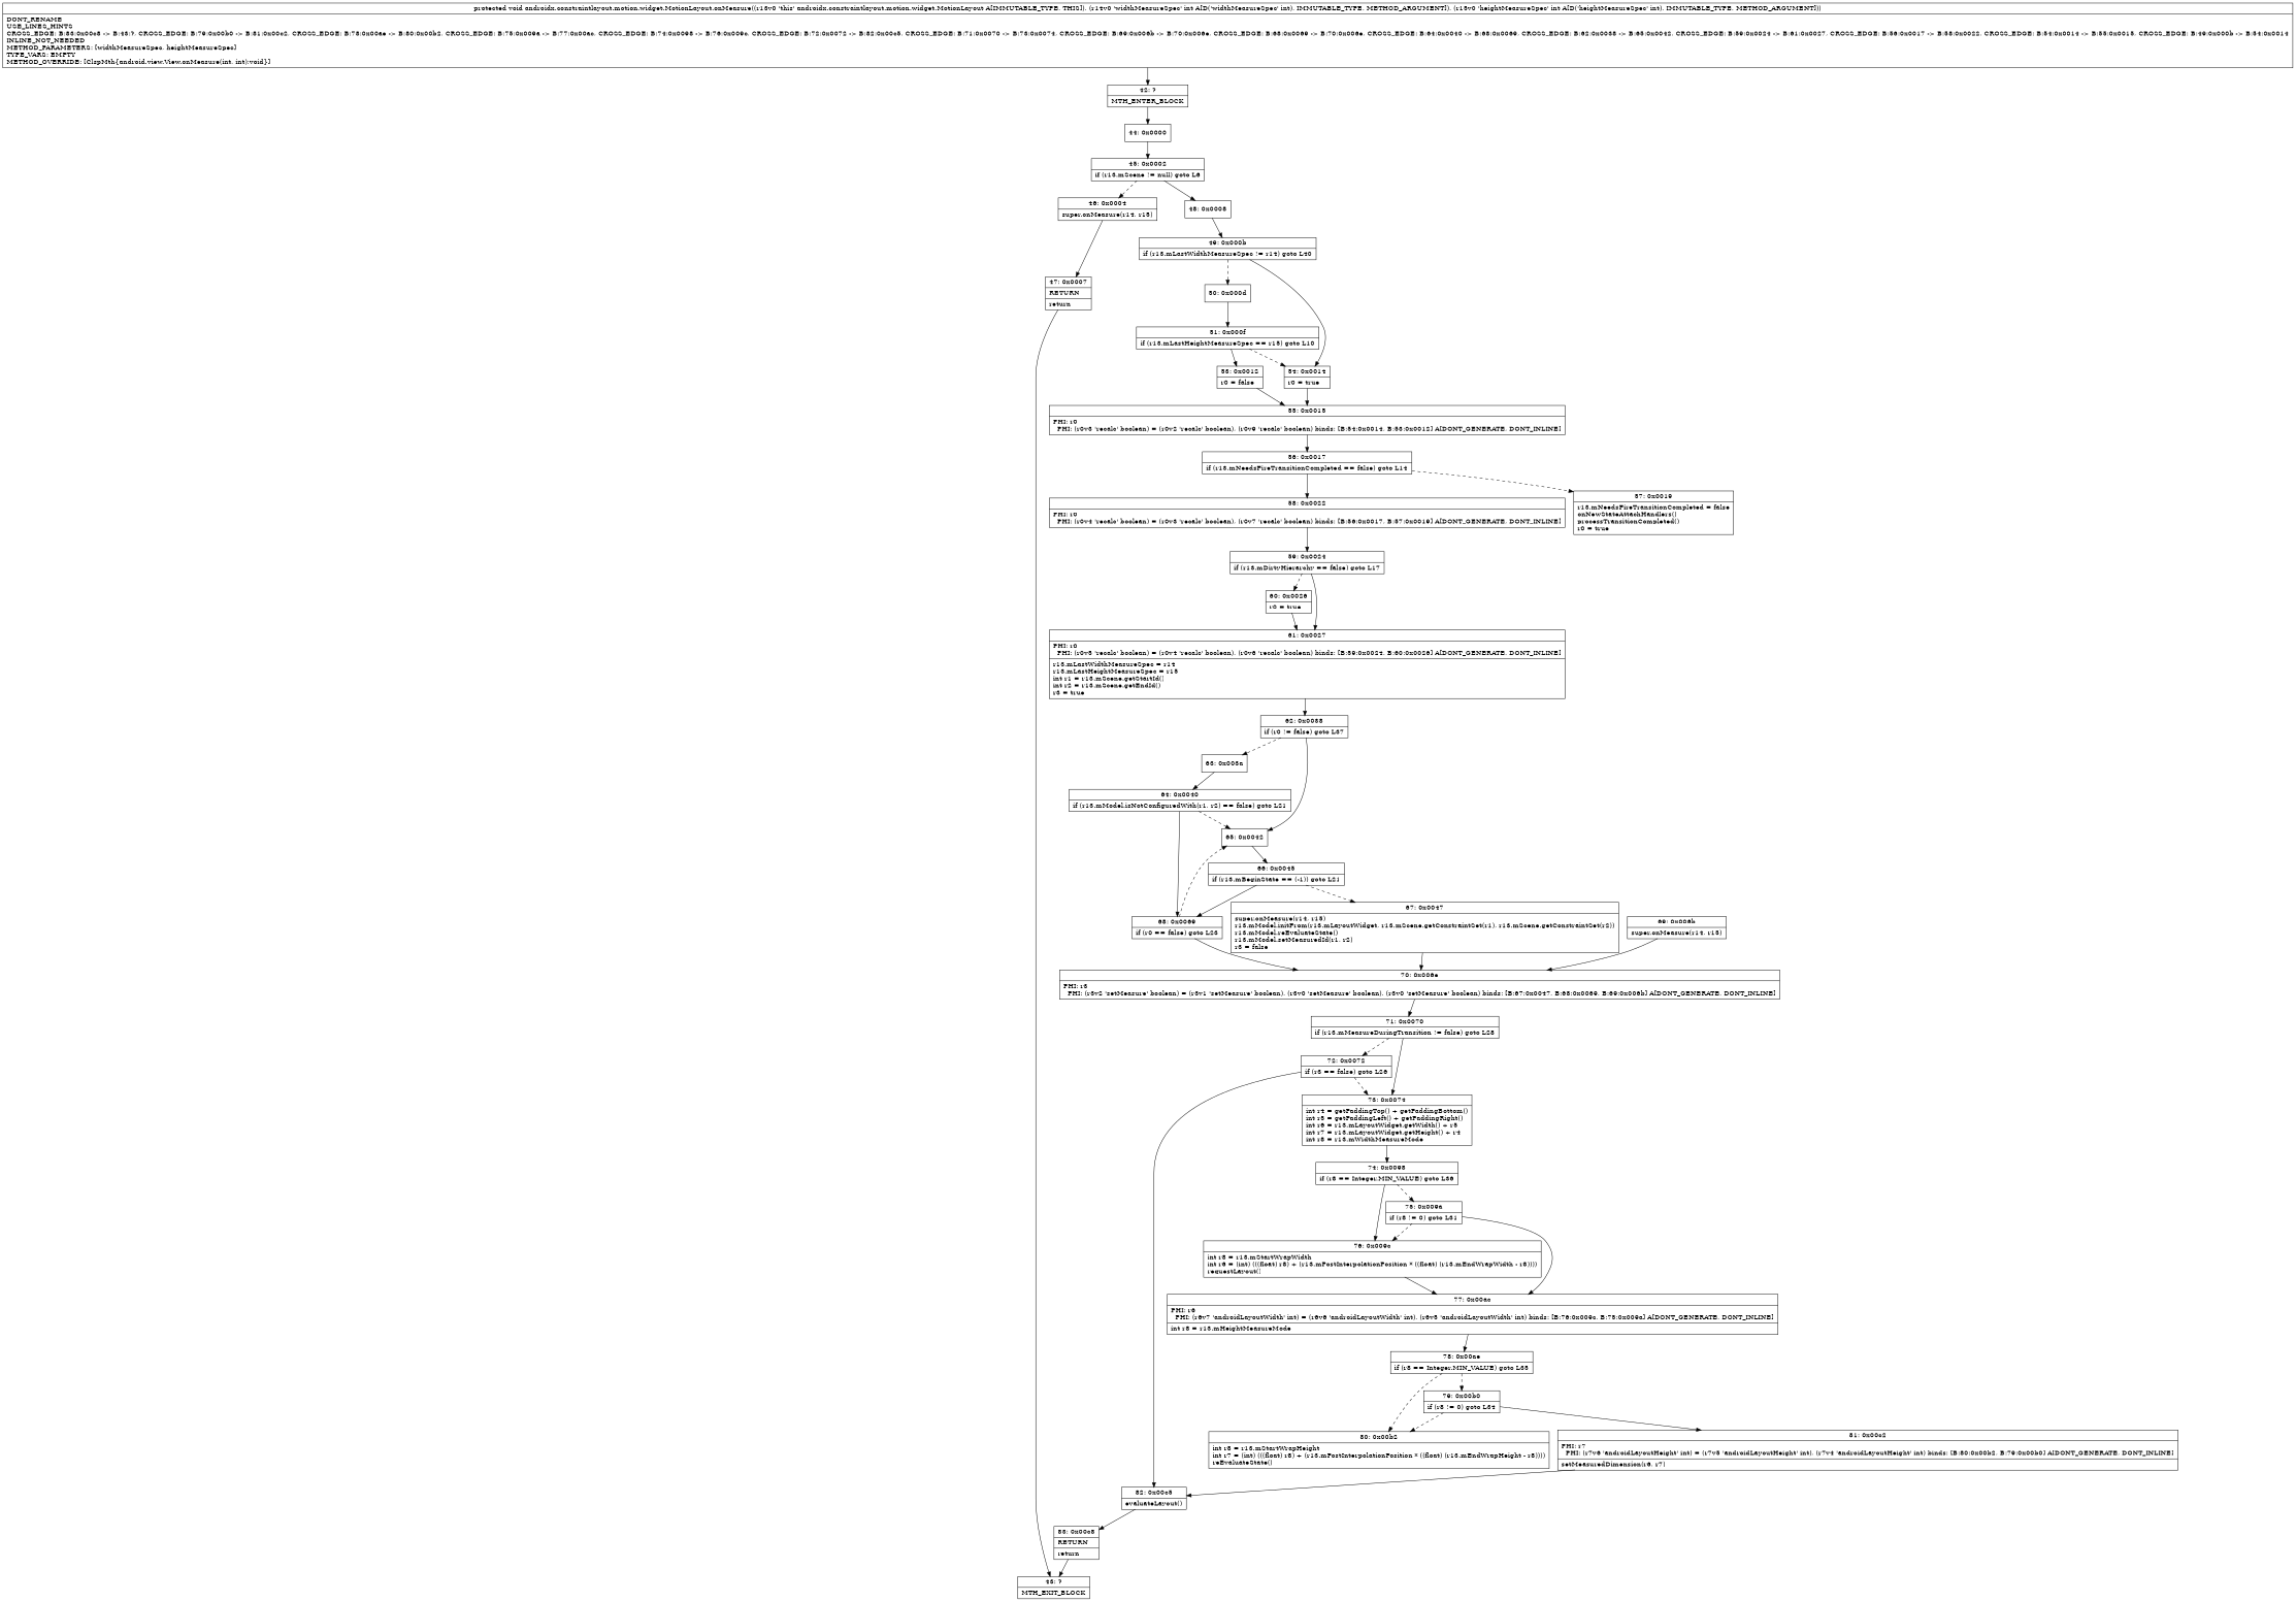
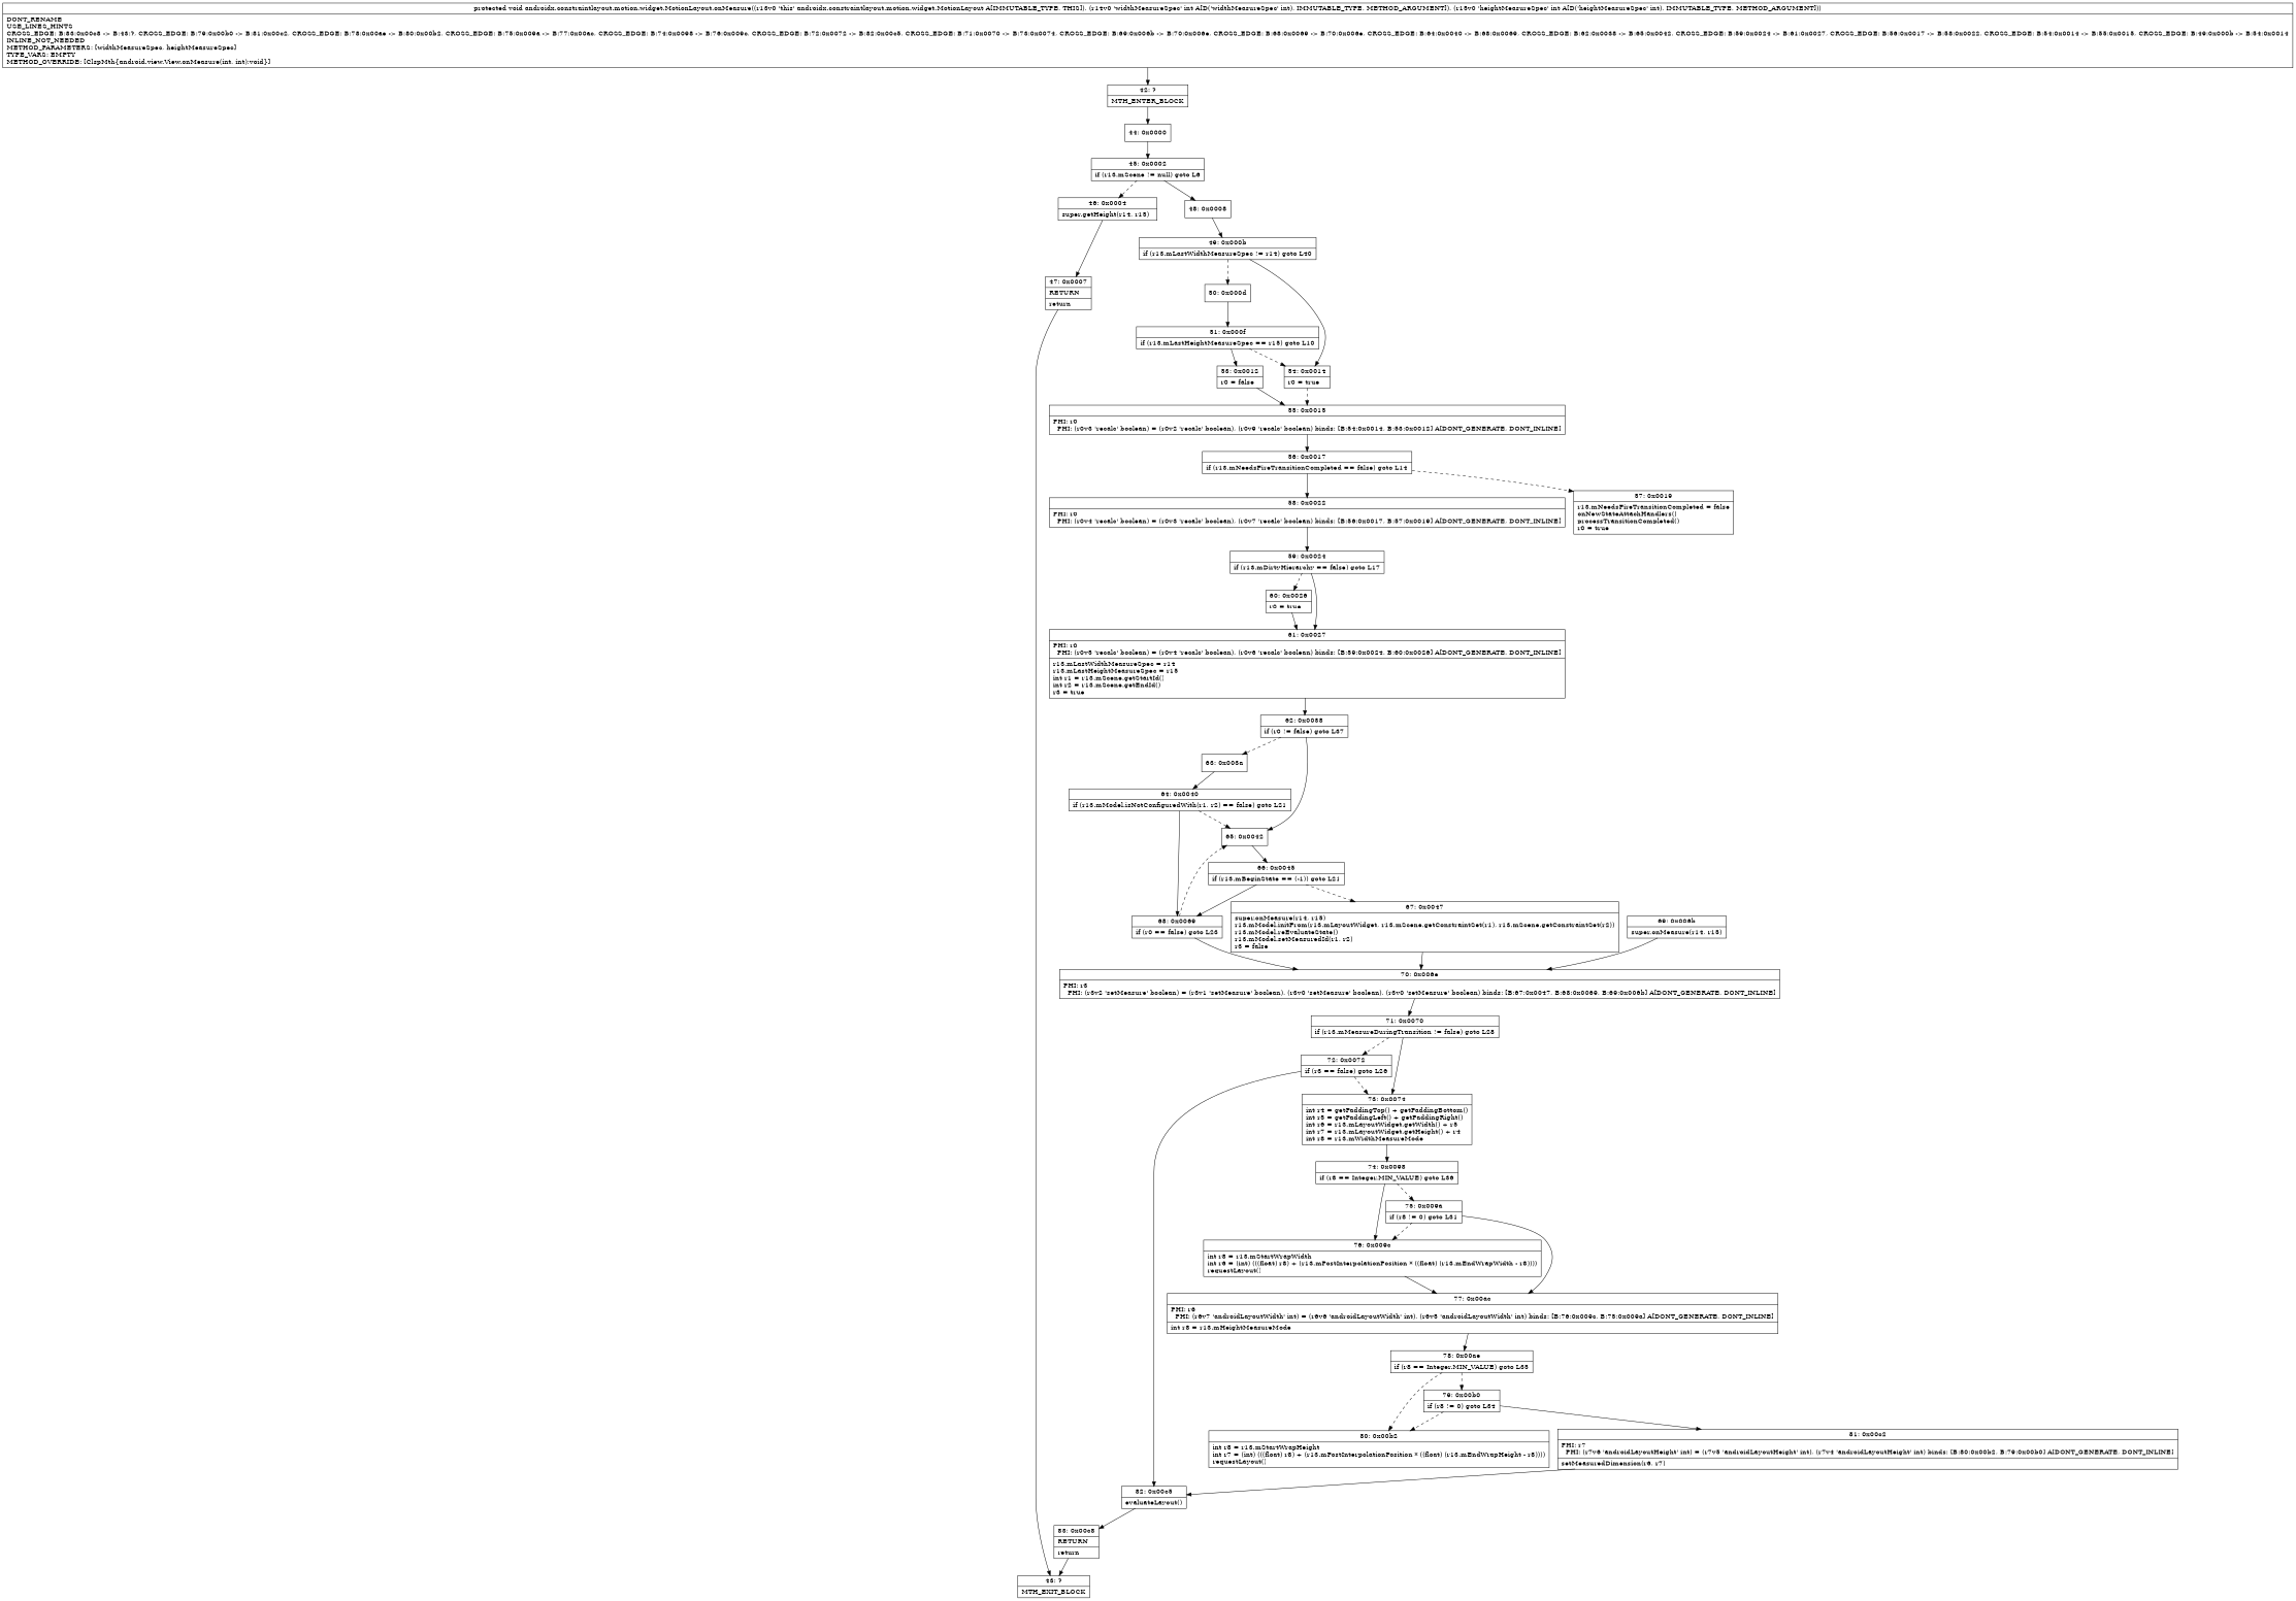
  digraph {
    node [shape=record]
    n1 [label="{42\:\ ?|MTH_ENTER_BLOCK\l}"]
    n2 [label="{44\:\ 0x0000}"]
    n3 [label="{45\:\ 0x0002|if (r13.mScene != null) goto L6\l}"]
-   n4 [label="{46\:\ 0x0004|super.onMeasure(r14, r15)\l}"]
+   n4 [label="{46\:\ 0x0004|super.getHeight(r14, r15)\l}"]
    n5 [label="{48\:\ 0x0008}"]
    n6 [label="{47\:\ 0x0007|RETURN\l|return\l}"]
    n7 [label="{49\:\ 0x000b|if (r13.mLastWidthMeasureSpec != r14) goto L40\l}"]
    n8 [label="{43\:\ ?|MTH_EXIT_BLOCK\l}"]
    n9 [label="{50\:\ 0x000d}"]
    n10 [label="{54\:\ 0x0014|r0 = true\l}"]
    n11 [label="{51\:\ 0x000f|if (r13.mLastHeightMeasureSpec == r15) goto L10\l}"]
    n12 [label="{55\:\ 0x0015|PHI: r0 \l  PHI: (r0v3 'recalc' boolean) = (r0v2 'recalc' boolean), (r0v9 'recalc' boolean) binds: [B:54:0x0014, B:53:0x0012] A[DONT_GENERATE, DONT_INLINE]\l}"]
    n13 [label="{53\:\ 0x0012|r0 = false\l}"]
    n14 [label="{56\:\ 0x0017|if (r13.mNeedsFireTransitionCompleted == false) goto L14\l}"]
    n15 [label="{57\:\ 0x0019|r13.mNeedsFireTransitionCompleted = false\lonNewStateAttachHandlers()\lprocessTransitionCompleted()\lr0 = true\l}"]
    n16 [label="{58\:\ 0x0022|PHI: r0 \l  PHI: (r0v4 'recalc' boolean) = (r0v3 'recalc' boolean), (r0v7 'recalc' boolean) binds: [B:56:0x0017, B:57:0x0019] A[DONT_GENERATE, DONT_INLINE]\l}"]
    n17 [label="{59\:\ 0x0024|if (r13.mDirtyHierarchy == false) goto L17\l}"]
    n18 [label="{60\:\ 0x0026|r0 = true\l}"]
    n19 [label="{61\:\ 0x0027|PHI: r0 \l  PHI: (r0v5 'recalc' boolean) = (r0v4 'recalc' boolean), (r0v6 'recalc' boolean) binds: [B:59:0x0024, B:60:0x0026] A[DONT_GENERATE, DONT_INLINE]\l|r13.mLastWidthMeasureSpec = r14\lr13.mLastHeightMeasureSpec = r15\lint r1 = r13.mScene.getStartId()\lint r2 = r13.mScene.getEndId()\lr3 = true\l}"]
    n20 [label="{62\:\ 0x0038|if (r0 != false) goto L37\l}"]
    n21 [label="{63\:\ 0x003a}"]
    n22 [label="{65\:\ 0x0042}"]
    n23 [label="{64\:\ 0x0040|if (r13.mModel.isNotConfiguredWith(r1, r2) == false) goto L21\l}"]
    n24 [label="{66\:\ 0x0045|if (r13.mBeginState == (\-1)) goto L21\l}"]
    n25 [label="{68\:\ 0x0069|if (r0 == false) goto L23\l}"]
    n26 [label="{70\:\ 0x006e|PHI: r3 \l  PHI: (r3v2 'setMeasure' boolean) = (r3v1 'setMeasure' boolean), (r3v0 'setMeasure' boolean), (r3v0 'setMeasure' boolean) binds: [B:67:0x0047, B:68:0x0069, B:69:0x006b] A[DONT_GENERATE, DONT_INLINE]\l}"]
    n27 [label="{69\:\ 0x006b|super.onMeasure(r14, r15)\l}"]
    n28 [label="{71\:\ 0x0070|if (r13.mMeasureDuringTransition != false) goto L28\l}"]
    n29 [label="{72\:\ 0x0072|if (r3 == false) goto L26\l}"]
    n30 [label="{73\:\ 0x0074|int r4 = getPaddingTop() + getPaddingBottom()\lint r5 = getPaddingLeft() + getPaddingRight()\lint r6 = r13.mLayoutWidget.getWidth() + r5\lint r7 = r13.mLayoutWidget.getHeight() + r4\lint r8 = r13.mWidthMeasureMode\l}"]
    n31 [label="{82\:\ 0x00c5|evaluateLayout()\l}"]
    n32 [label="{74\:\ 0x0098|if (r8 == Integer.MIN_VALUE) goto L36\l}"]
    n33 [label="{83\:\ 0x00c8|RETURN\l|return\l}"]
    n34 [label="{75\:\ 0x009a|if (r8 != 0) goto L31\l}"]
    n35 [label="{76\:\ 0x009c|int r8 = r13.mStartWrapWidth\lint r6 = (int) (((float) r8) + (r13.mPostInterpolationPosition * ((float) (r13.mEndWrapWidth \- r8))))\lrequestLayout()\l}"]
    n36 [label="{77\:\ 0x00ac|PHI: r6 \l  PHI: (r6v7 'androidLayoutWidth' int) = (r6v6 'androidLayoutWidth' int), (r6v5 'androidLayoutWidth' int) binds: [B:76:0x009c, B:75:0x009a] A[DONT_GENERATE, DONT_INLINE]\l|int r8 = r13.mHeightMeasureMode\l}"]
    n37 [label="{78\:\ 0x00ae|if (r8 == Integer.MIN_VALUE) goto L35\l}"]
    n38 [label="{79\:\ 0x00b0|if (r8 != 0) goto L34\l}"]
-   n39 [label="{80\:\ 0x00b2|int r8 = r13.mStartWrapHeight\lint r7 = (int) (((float) r8) + (r13.mPostInterpolationPosition * ((float) (r13.mEndWrapHeight \- r8))))\lreEvaluateState()\l}"]
+   n39 [label="{80\:\ 0x00b2|int r8 = r13.mStartWrapHeight\lint r7 = (int) (((float) r8) + (r13.mPostInterpolationPosition * ((float) (r13.mEndWrapHeight \- r8))))\lrequestLayout()\l}"]
    n40 [label="{81\:\ 0x00c2|PHI: r7 \l  PHI: (r7v6 'androidLayoutHeight' int) = (r7v5 'androidLayoutHeight' int), (r7v4 'androidLayoutHeight' int) binds: [B:80:0x00b2, B:79:0x00b0] A[DONT_GENERATE, DONT_INLINE]\l|setMeasuredDimension(r6, r7)\l}"]
    n41 [label="{67\:\ 0x0047|super.onMeasure(r14, r15)\lr13.mModel.initFrom(r13.mLayoutWidget, r13.mScene.getConstraintSet(r1), r13.mScene.getConstraintSet(r2))\lr13.mModel.reEvaluateState()\lr13.mModel.setMeasuredId(r1, r2)\lr3 = false\l}"]
    n42 [label="{protected void androidx.constraintlayout.motion.widget.MotionLayout.onMeasure((r13v0 'this' androidx.constraintlayout.motion.widget.MotionLayout A[IMMUTABLE_TYPE, THIS]), (r14v0 'widthMeasureSpec' int A[D('widthMeasureSpec' int), IMMUTABLE_TYPE, METHOD_ARGUMENT]), (r15v0 'heightMeasureSpec' int A[D('heightMeasureSpec' int), IMMUTABLE_TYPE, METHOD_ARGUMENT]))  | DONT_RENAME\lUSE_LINES_HINTS\lCROSS_EDGE: B:83:0x00c8 \-\> B:43:?, CROSS_EDGE: B:79:0x00b0 \-\> B:81:0x00c2, CROSS_EDGE: B:78:0x00ae \-\> B:80:0x00b2, CROSS_EDGE: B:75:0x009a \-\> B:77:0x00ac, CROSS_EDGE: B:74:0x0098 \-\> B:76:0x009c, CROSS_EDGE: B:72:0x0072 \-\> B:82:0x00c5, CROSS_EDGE: B:71:0x0070 \-\> B:73:0x0074, CROSS_EDGE: B:69:0x006b \-\> B:70:0x006e, CROSS_EDGE: B:68:0x0069 \-\> B:70:0x006e, CROSS_EDGE: B:64:0x0040 \-\> B:68:0x0069, CROSS_EDGE: B:62:0x0038 \-\> B:65:0x0042, CROSS_EDGE: B:59:0x0024 \-\> B:61:0x0027, CROSS_EDGE: B:56:0x0017 \-\> B:58:0x0022, CROSS_EDGE: B:54:0x0014 \-\> B:55:0x0015, CROSS_EDGE: B:49:0x000b \-\> B:54:0x0014\lINLINE_NOT_NEEDED\lMETHOD_PARAMETERS: [widthMeasureSpec, heightMeasureSpec]\lTYPE_VARS: EMPTY\lMETHOD_OVERRIDE: [ClspMth\{android.view.View.onMeasure(int, int):void\}]\l}"]
    n1 -> n2
    n2 -> n3
    n3 -> n4 [style=dashed]
    n3 -> n5
    n4 -> n6
    n5 -> n7
    n6 -> n8
    n7 -> n9 [style=dashed]
    n7 -> n10
    n9 -> n11
-   n10 -> n12
+   n10 -> n12 [style=dashed]
    n11 -> n10 [style=dashed]
    n11 -> n13
    n12 -> n14
    n13 -> n12
    n14 -> n15 [style=dashed]
    n14 -> n16
    n16 -> n17
    n17 -> n18 [style=dashed]
    n17 -> n19
    n18 -> n19
    n19 -> n20
    n20 -> n21 [style=dashed]
    n20 -> n22
    n21 -> n23
    n22 -> n24
    n23 -> n22 [style=dashed]
    n23 -> n25
    n24 -> n25
    n24 -> n41 [style=dashed]
    n25 -> n22 [style=dashed]
    n25 -> n26
    n26 -> n28
    n27 -> n26
    n28 -> n29 [style=dashed]
    n28 -> n30
    n29 -> n30 [style=dashed]
    n29 -> n31
    n30 -> n32
    n31 -> n33
    n32 -> n34 [style=dashed]
    n32 -> n35
    n33 -> n8
    n34 -> n35 [style=dashed]
    n34 -> n36
    n35 -> n36
    n36 -> n37
    n37 -> n38 [style=dashed]
    n37 -> n39 [style=dashed]
    n38 -> n39 [style=dashed]
    n38 -> n40
    n40 -> n31
    n41 -> n26
    n42 -> n1
  }
